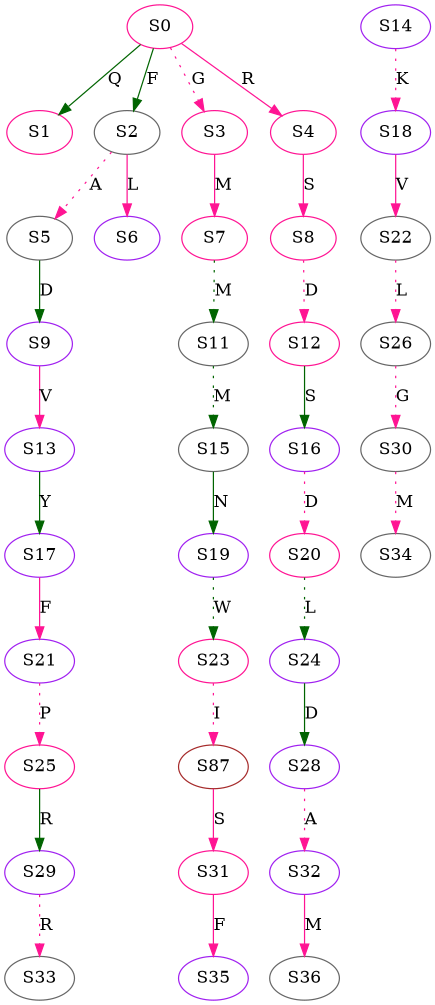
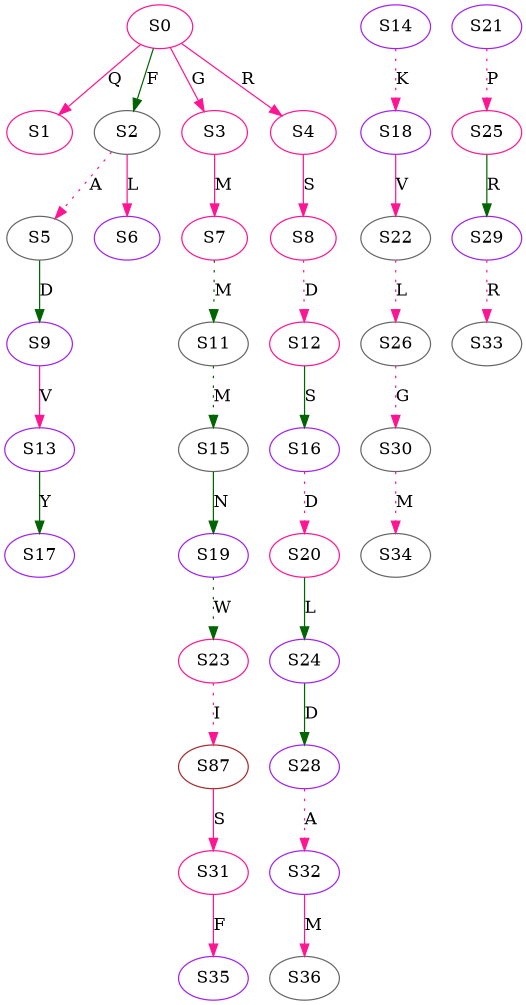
  strict digraph {
    node [color=purple]
    edge [color=deeppink style=solid]
    S0 [color=deeppink]
    S1 [color=deeppink]
    S2 [color=gray40]
    S3 [color=deeppink]
    S4 [color=deeppink]
    S5 [color=gray40]
    S6
    S7 [color=deeppink]
    S8 [color=deeppink]
    S9
    S11 [color=gray40]
    S12 [color=deeppink]
    S13
    S15 [color=gray40]
    S16
    S17
    S14
    S18
    S19
    S20 [color=deeppink]
    S21
    S22 [color=gray40]
    S23 [color=deeppink]
    S24
    S25 [color=deeppink]
    S26 [color=gray40]
    n27 [color=brown label=S87]
    S28
    S29
    S30 [color=gray40]
    S31 [color=deeppink]
    S32
    S33 [color=gray40]
    S34 [color=gray40]
    S35
    S36 [color=gray40]
-   S0 -> S1 [color=darkgreen label=Q]
+   S0 -> S1 [label=Q]
    S0 -> S2 [color=darkgreen label=F]
-   S0 -> S3 [label=G style=dotted]
+   S0 -> S3 [label=G]
    S0 -> S4 [label=R]
    S2 -> S5 [label=A style=dotted]
    S2 -> S6 [label=L]
    S3 -> S7 [label=M]
    S4 -> S8 [label=S]
    S5 -> S9 [color=darkgreen label=D]
    S7 -> S11 [color=darkgreen label=M style=dotted]
    S8 -> S12 [label=D style=dotted]
    S9 -> S13 [label=V]
    S11 -> S15 [color=darkgreen label=M style=dotted]
    S12 -> S16 [color=darkgreen label=S]
    S13 -> S17 [color=darkgreen label=Y]
    S15 -> S19 [color=darkgreen label=N]
    S16 -> S20 [label=D style=dotted]
-   S17 -> S21 [label=F]
    S14 -> S18 [label=K style=dotted]
    S18 -> S22 [label=V]
    S19 -> S23 [color=darkgreen label=W style=dotted]
-   S20 -> S24 [color=darkgreen label=L style=dotted]
+   S20 -> S24 [color=darkgreen label=L]
    S21 -> S25 [label=P style=dotted]
    S22 -> S26 [label=L style=dotted]
    S23 -> n27 [label=I style=dotted]
    S24 -> S28 [color=darkgreen label=D]
    S25 -> S29 [color=darkgreen label=R]
    S26 -> S30 [label=G style=dotted]
    n27 -> S31 [label=S]
    S28 -> S32 [label=A style=dotted]
    S29 -> S33 [label=R style=dotted]
    S30 -> S34 [label=M style=dotted]
    S31 -> S35 [label=F]
    S32 -> S36 [label=M]
  }
